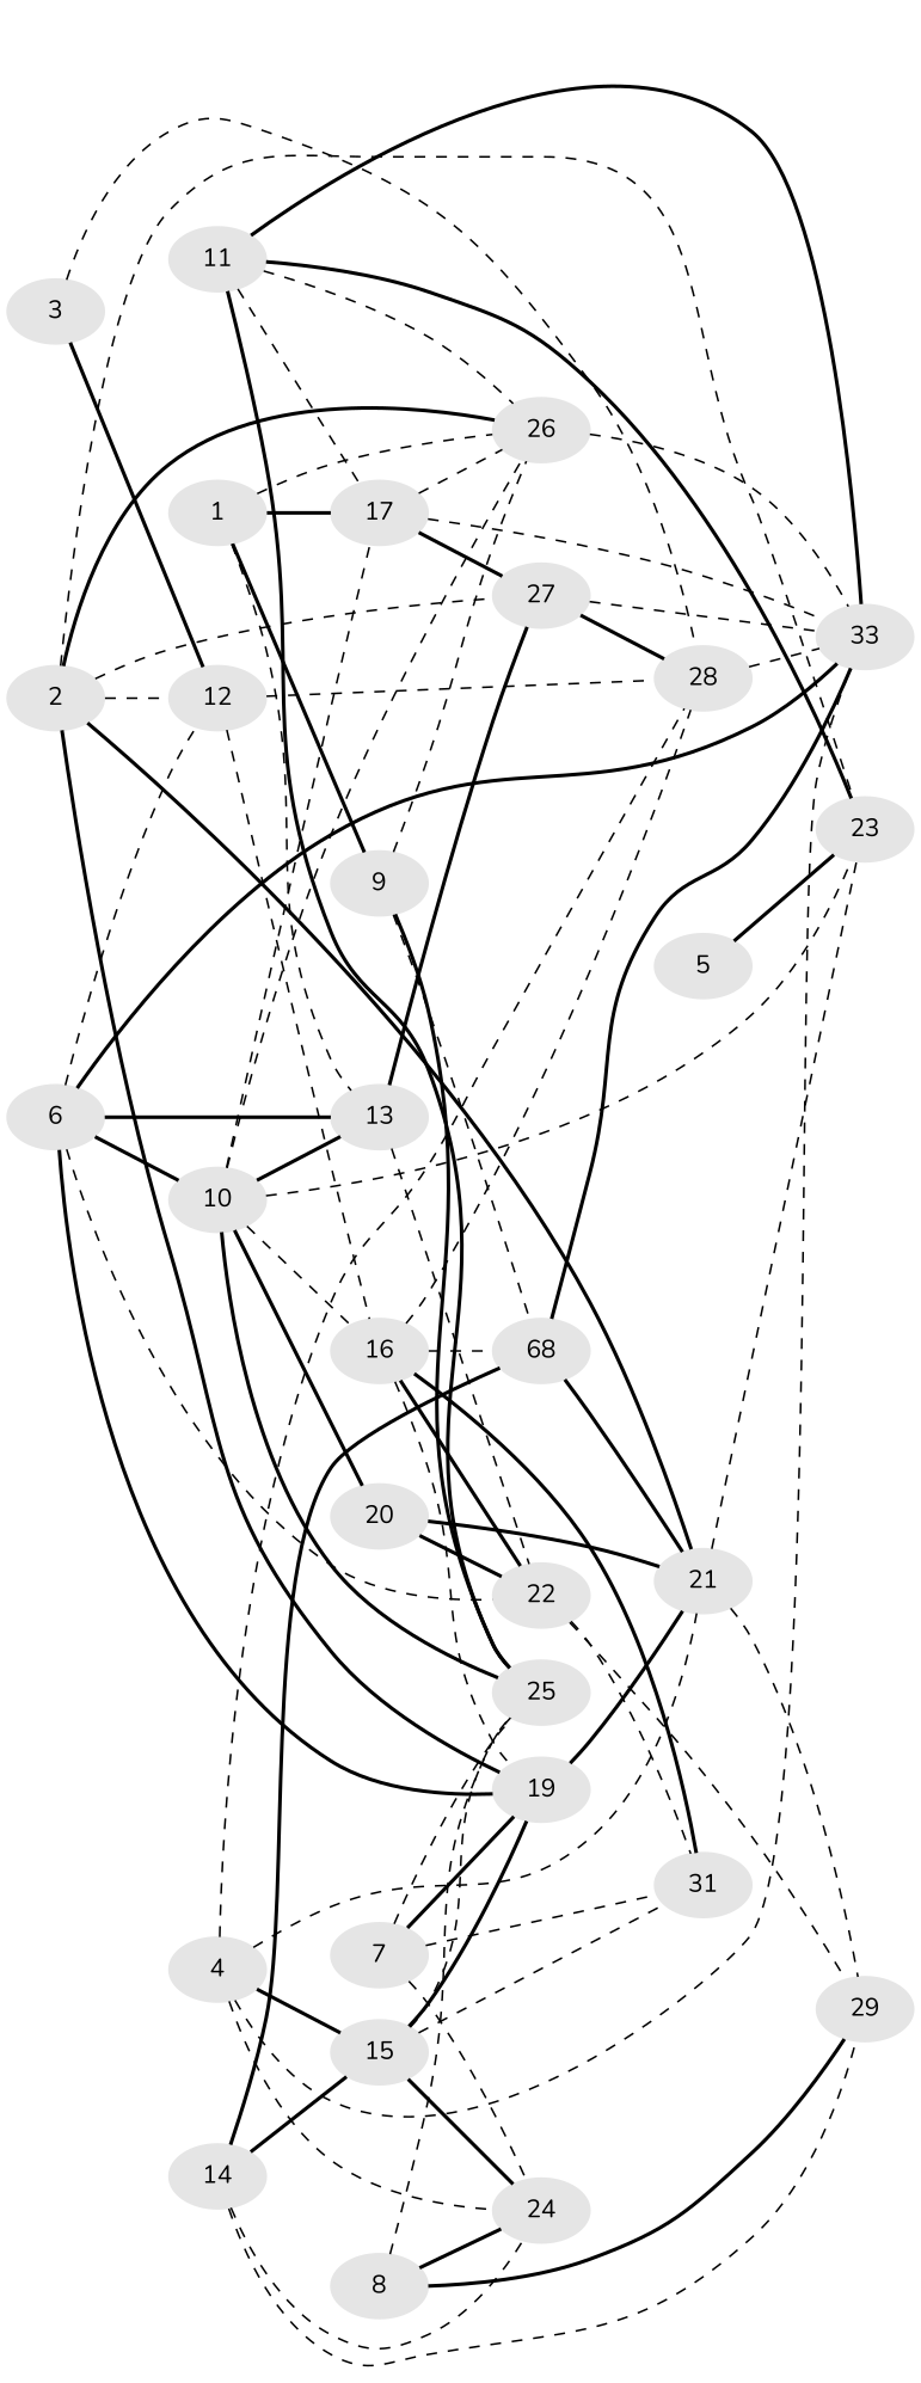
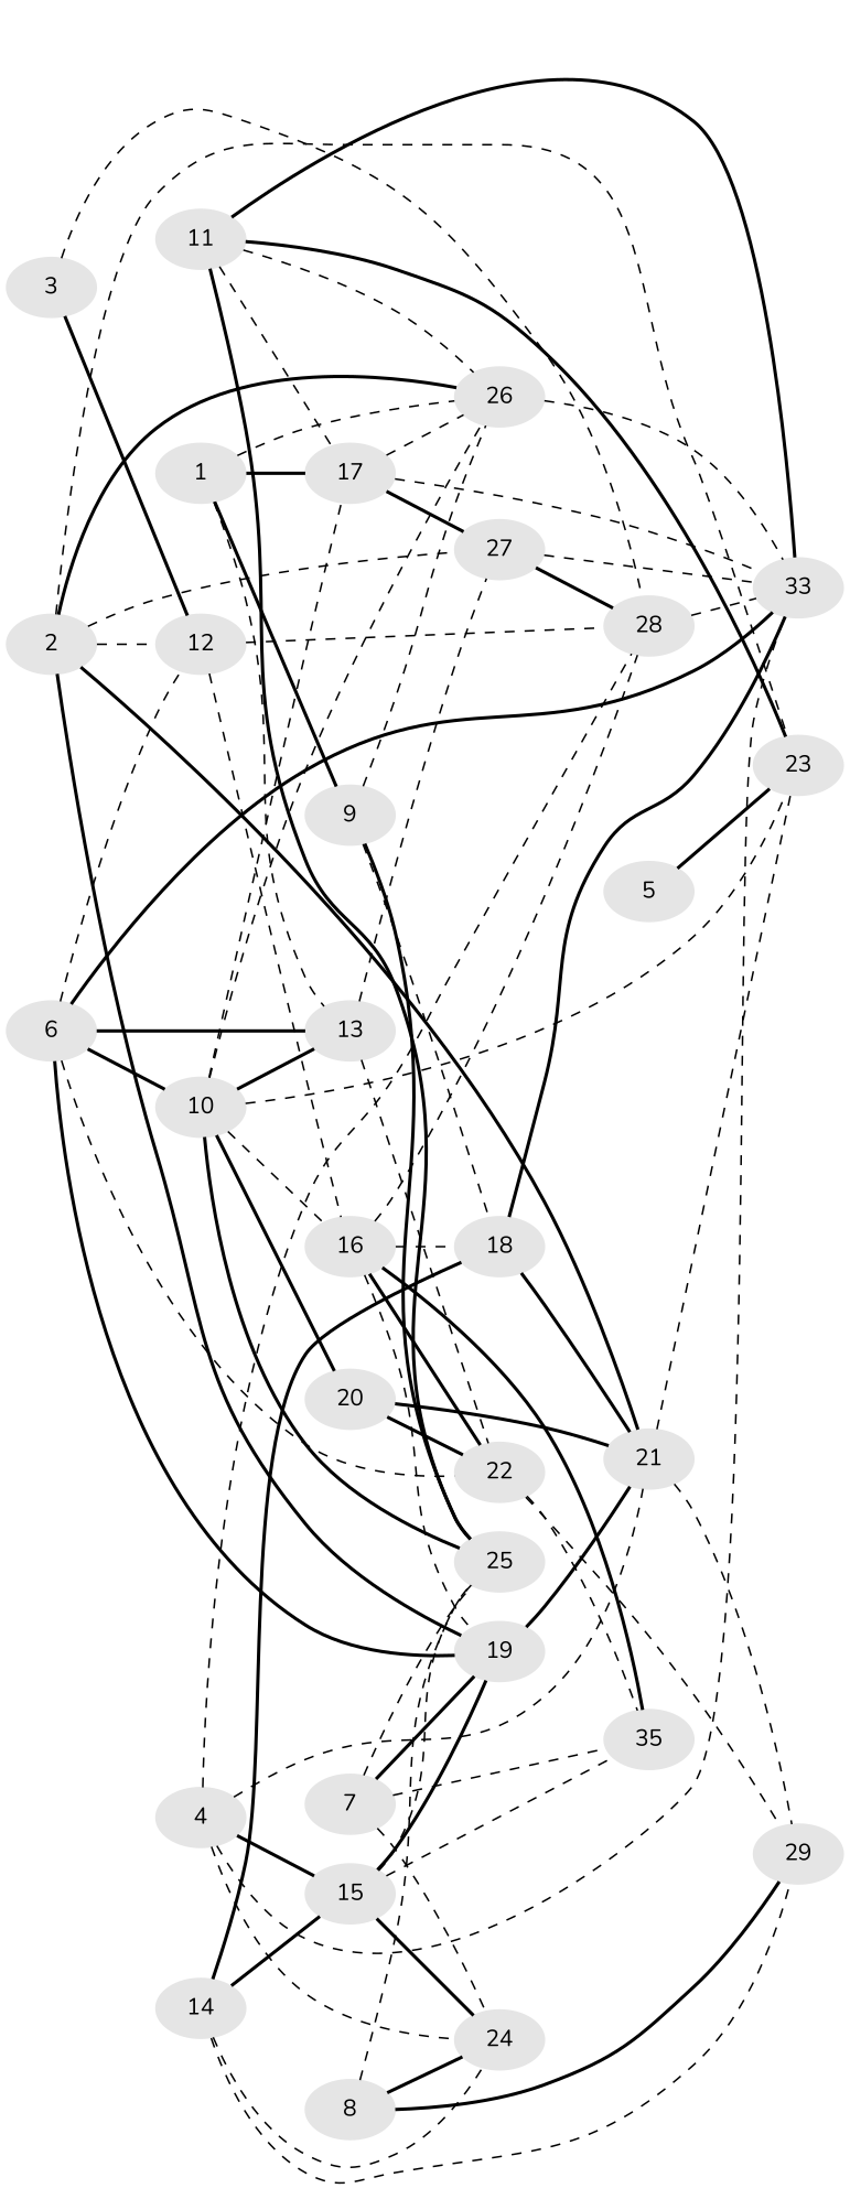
  graph {
    fontname=Nunito
    rankdir=LR
    node [color=gray90 fontname=Nunito style=filled]
    edge [fontname=Nunito style=dashed weight=1.0]
    1
    9
    13
    17
    26
    25
-   18 [label=68]
+   18
    11
    23
    33
    27
    22
    2
    12
    19
    21
    28
    16
    29
    3
    4
    15
    24
-   31
+   31 [label=35]
    5
    6
    10
    20
    7
    8
    14
    1 -- 9 [style=bold]
    1 -- 13
    1 -- 17 [style=bold]
    1 -- 26 [weight=2.0]
    9 -- 26
    9 -- 25 [style=bold]
    9 -- 18
-   13 -- 27 [style=bold]
+   13 -- 27
    13 -- 22
    17 -- 26
    17 -- 33
    17 -- 27 [style=bold]
    26 -- 33
    18 -- 33 [style=bold]
    18 -- 21 [style=bold]
    11 -- 17
    11 -- 26
    11 -- 25 [style=bold]
    11 -- 23 [style=bold weight=2.0]
    11 -- 33 [style=bold]
    27 -- 33
    27 -- 28 [style=bold]
    22 -- 29
    22 -- 31
    2 -- 26 [style=bold]
    2 -- 23
    2 -- 27
    2 -- 12
    2 -- 19 [style=bold weight=2.0]
    2 -- 21 [style=bold]
    12 -- 28
    12 -- 16
    19 -- 21 [style=bold]
    21 -- 23
    21 -- 29
    28 -- 33
    16 -- 18
    16 -- 22 [style=bold]
    16 -- 19
    16 -- 28 [weight=2.0]
    16 -- 31 [style=bold]
    3 -- 12 [style=bold]
    3 -- 28
    4 -- 33
    4 -- 21 [weight=2.0]
    4 -- 28
    4 -- 15 [style=bold]
    4 -- 24
    15 -- 25
    15 -- 19 [style=bold]
    15 -- 24 [style=bold]
    15 -- 31
    5 -- 23 [style=bold]
    6 -- 13 [style=bold weight=2.0]
    6 -- 33 [style=bold]
    6 -- 22
    6 -- 12
    6 -- 19 [style=bold]
    6 -- 10 [style=bold]
    10 -- 13 [style=bold]
    10 -- 17
    10 -- 26
    10 -- 25 [style=bold]
    10 -- 23
    10 -- 16
    10 -- 20 [style=bold]
    20 -- 22 [style=bold]
    20 -- 21 [style=bold]
    7 -- 25
    7 -- 19 [style=bold]
    7 -- 24
    7 -- 31
    8 -- 25
    8 -- 29 [style=bold]
    8 -- 24 [style=bold]
    14 -- 18 [style=bold]
    14 -- 29
    14 -- 15 [style=bold]
    14 -- 24
  }
